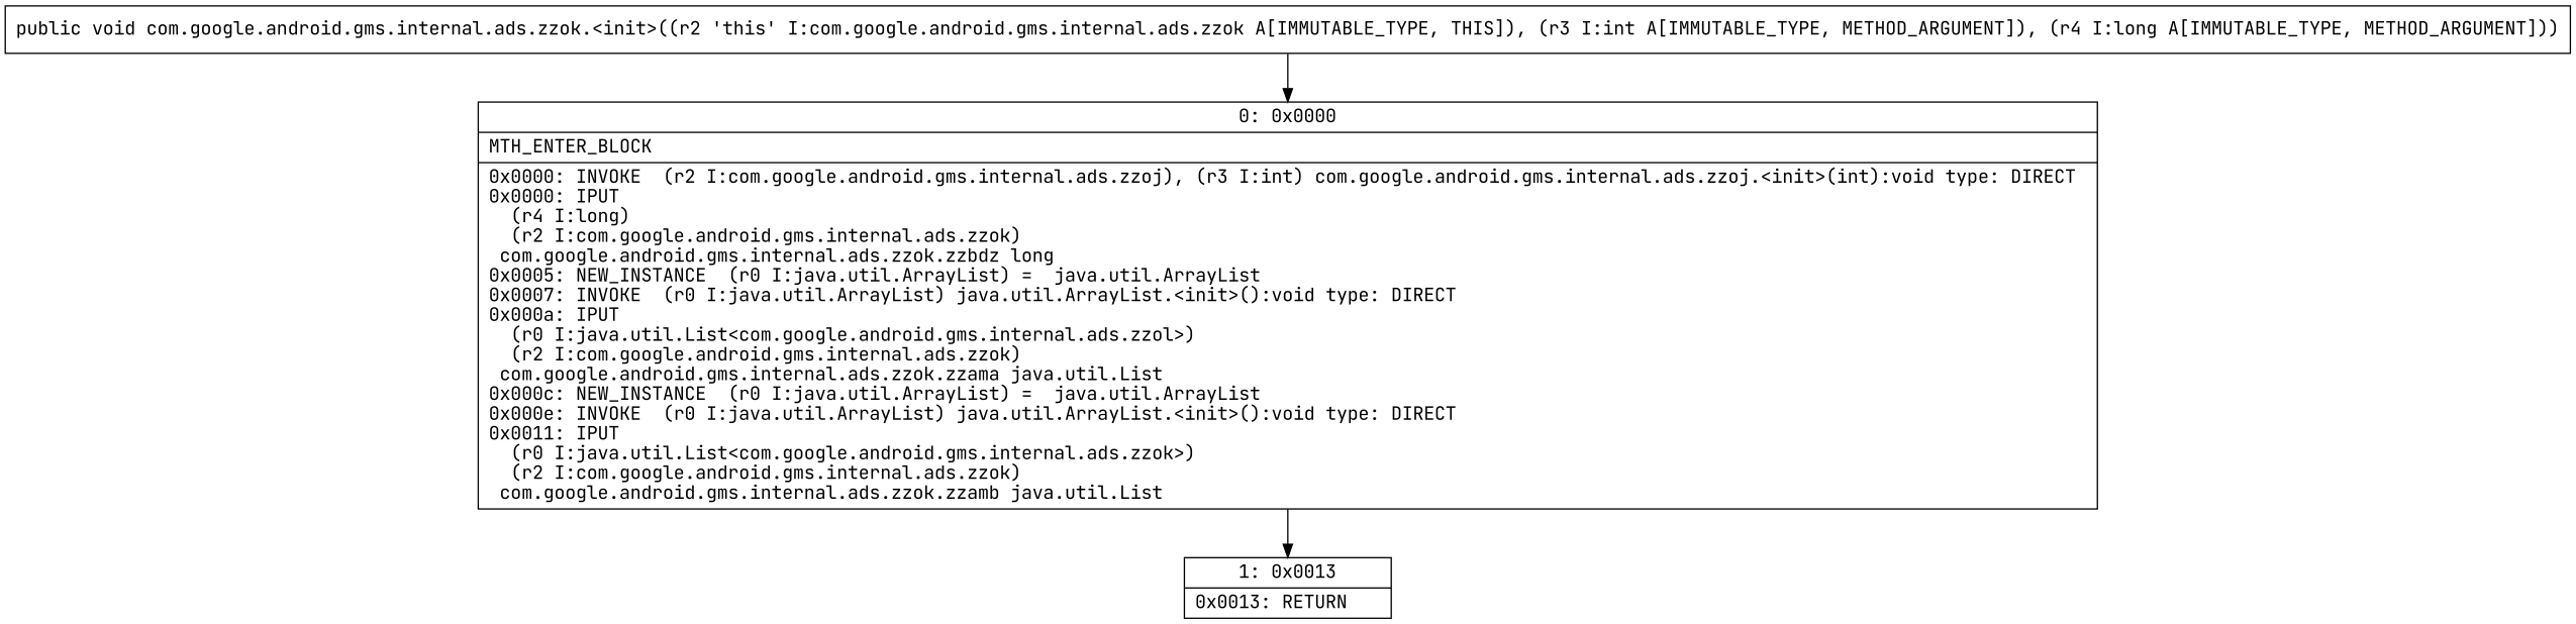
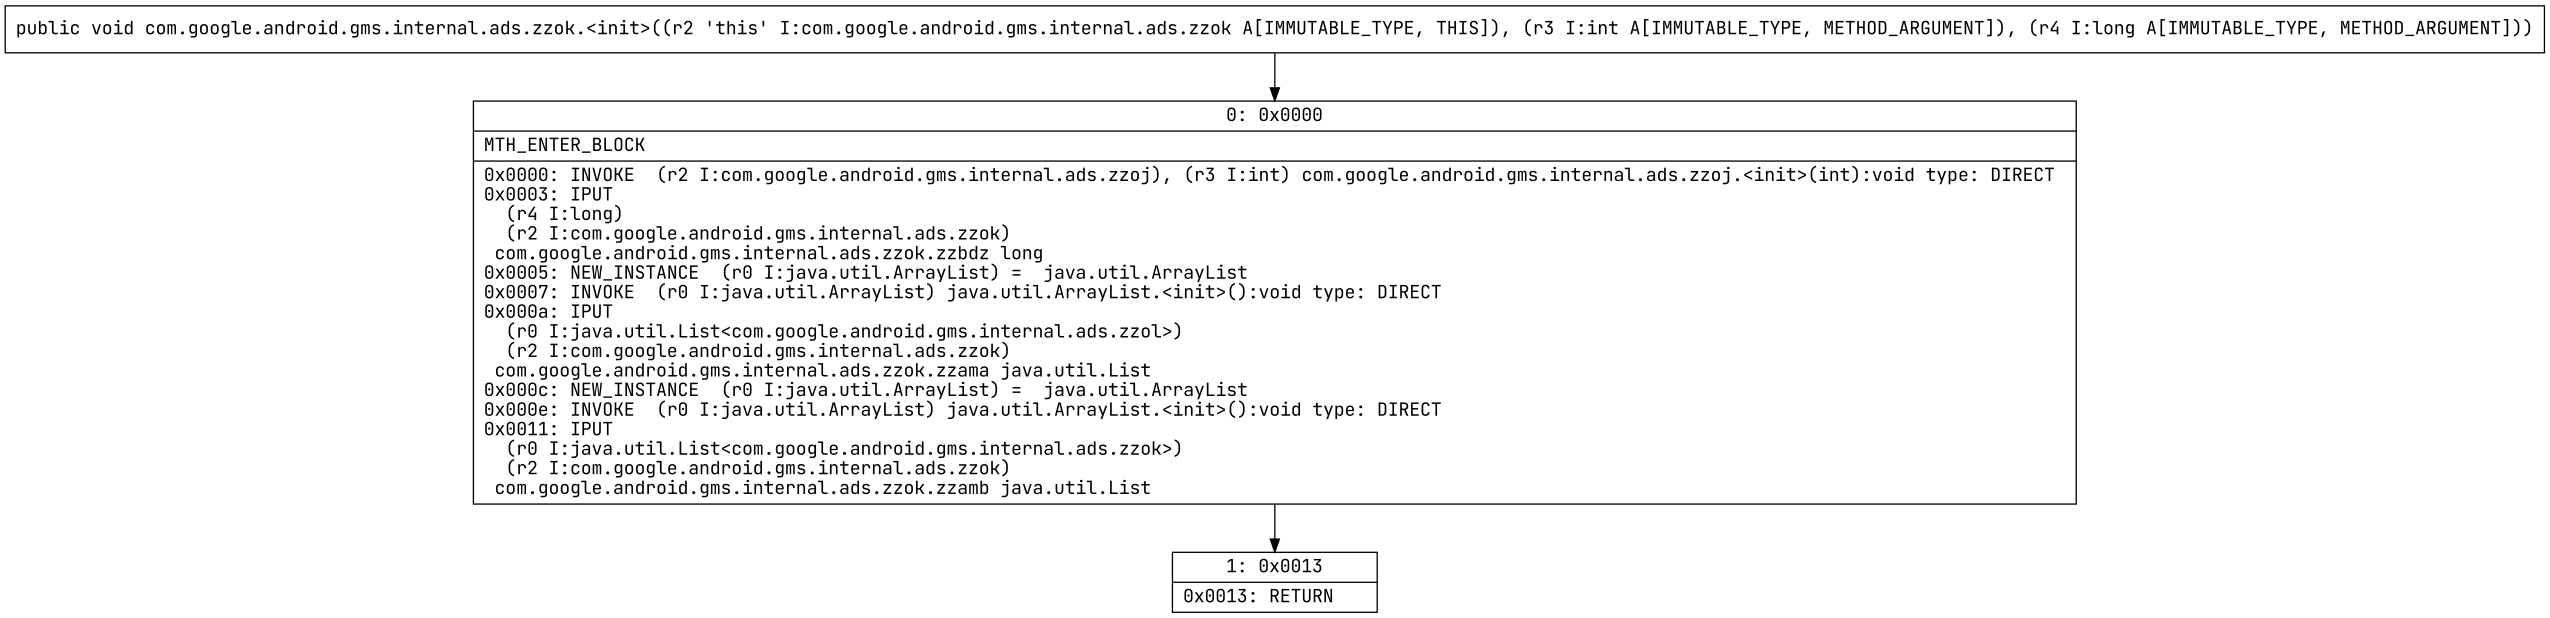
  digraph {
    fontname="JetBrains Mono"
    node [shape=record fontname="JetBrains Mono"]
    edge [fontname="JetBrains Mono"]
-   n1 [label="{0\:\ 0x0000|MTH_ENTER_BLOCK\l|0x0000: INVOKE  (r2 I:com.google.android.gms.internal.ads.zzoj), (r3 I:int) com.google.android.gms.internal.ads.zzoj.\<init\>(int):void type: DIRECT \l0x0000: IPUT  \l  (r4 I:long)\l  (r2 I:com.google.android.gms.internal.ads.zzok)\l com.google.android.gms.internal.ads.zzok.zzbdz long \l0x0005: NEW_INSTANCE  (r0 I:java.util.ArrayList) =  java.util.ArrayList \l0x0007: INVOKE  (r0 I:java.util.ArrayList) java.util.ArrayList.\<init\>():void type: DIRECT \l0x000a: IPUT  \l  (r0 I:java.util.List\<com.google.android.gms.internal.ads.zzol\>)\l  (r2 I:com.google.android.gms.internal.ads.zzok)\l com.google.android.gms.internal.ads.zzok.zzama java.util.List \l0x000c: NEW_INSTANCE  (r0 I:java.util.ArrayList) =  java.util.ArrayList \l0x000e: INVOKE  (r0 I:java.util.ArrayList) java.util.ArrayList.\<init\>():void type: DIRECT \l0x0011: IPUT  \l  (r0 I:java.util.List\<com.google.android.gms.internal.ads.zzok\>)\l  (r2 I:com.google.android.gms.internal.ads.zzok)\l com.google.android.gms.internal.ads.zzok.zzamb java.util.List \l}"]
+   n1 [label="{0\:\ 0x0000|MTH_ENTER_BLOCK\l|0x0000: INVOKE  (r2 I:com.google.android.gms.internal.ads.zzoj), (r3 I:int) com.google.android.gms.internal.ads.zzoj.\<init\>(int):void type: DIRECT \l0x0003: IPUT  \l  (r4 I:long)\l  (r2 I:com.google.android.gms.internal.ads.zzok)\l com.google.android.gms.internal.ads.zzok.zzbdz long \l0x0005: NEW_INSTANCE  (r0 I:java.util.ArrayList) =  java.util.ArrayList \l0x0007: INVOKE  (r0 I:java.util.ArrayList) java.util.ArrayList.\<init\>():void type: DIRECT \l0x000a: IPUT  \l  (r0 I:java.util.List\<com.google.android.gms.internal.ads.zzol\>)\l  (r2 I:com.google.android.gms.internal.ads.zzok)\l com.google.android.gms.internal.ads.zzok.zzama java.util.List \l0x000c: NEW_INSTANCE  (r0 I:java.util.ArrayList) =  java.util.ArrayList \l0x000e: INVOKE  (r0 I:java.util.ArrayList) java.util.ArrayList.\<init\>():void type: DIRECT \l0x0011: IPUT  \l  (r0 I:java.util.List\<com.google.android.gms.internal.ads.zzok\>)\l  (r2 I:com.google.android.gms.internal.ads.zzok)\l com.google.android.gms.internal.ads.zzok.zzamb java.util.List \l}"]
    n2 [label="{1\:\ 0x0013|0x0013: RETURN   \l}"]
    n3 [label="{public void com.google.android.gms.internal.ads.zzok.\<init\>((r2 'this' I:com.google.android.gms.internal.ads.zzok A[IMMUTABLE_TYPE, THIS]), (r3 I:int A[IMMUTABLE_TYPE, METHOD_ARGUMENT]), (r4 I:long A[IMMUTABLE_TYPE, METHOD_ARGUMENT])) }"]
    n1 -> n2
    n3 -> n1
  }
